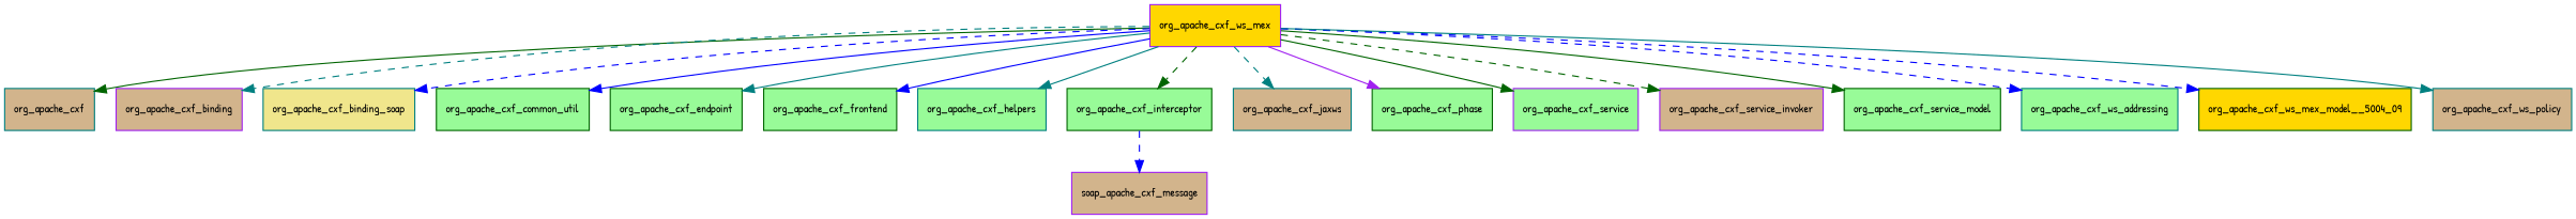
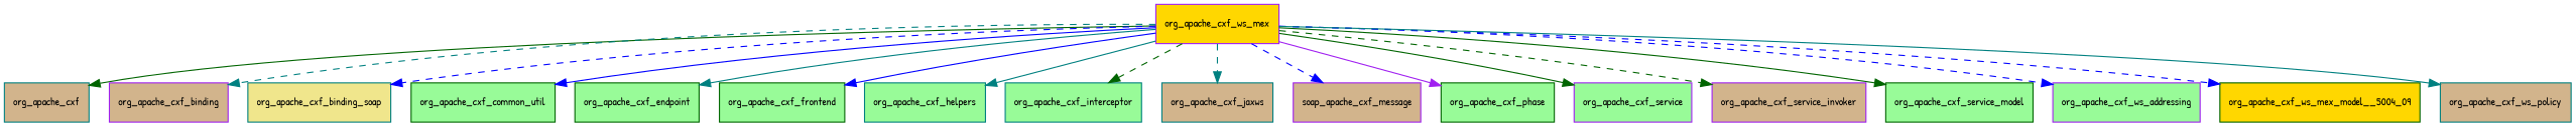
  digraph {
    fontname="Patrick Hand"
    node [color=teal fillcolor=palegreen fontname="Patrick Hand" fontsize=10.0 shape=box style=filled]
    edge [color=blue fontname="Patrick Hand" style=solid]
    org_apache_cxf_ws_mex [color=purple fillcolor=gold]
    org_apache_cxf [fillcolor=tan]
    org_apache_cxf_binding [color=purple fillcolor=tan]
    org_apache_cxf_binding_soap [fillcolor=khaki]
    org_apache_cxf_common_util [color=darkgreen]
    org_apache_cxf_endpoint [color=darkgreen]
    org_apache_cxf_frontend [color=darkgreen]
    org_apache_cxf_helpers
-   org_apache_cxf_interceptor [color=darkgreen]
+   org_apache_cxf_interceptor
    org_apache_cxf_jaxws [fillcolor=tan]
    n11 [color=purple fillcolor=tan label=soap_apache_cxf_message]
    org_apache_cxf_phase [color=darkgreen]
    org_apache_cxf_service [color=purple]
    org_apache_cxf_service_invoker [color=purple fillcolor=tan]
    org_apache_cxf_service_model [color=darkgreen]
-   org_apache_cxf_ws_addressing
+   org_apache_cxf_ws_addressing [color=purple]
    n17 [color=darkgreen fillcolor=gold label=org_apache_cxf_ws_mex_model__5004_09]
    org_apache_cxf_ws_policy [fillcolor=tan]
    org_apache_cxf_ws_mex -> org_apache_cxf [color=darkgreen]
    org_apache_cxf_ws_mex -> org_apache_cxf_binding [color=teal style=dashed]
    org_apache_cxf_ws_mex -> org_apache_cxf_binding_soap [style=dashed]
    org_apache_cxf_ws_mex -> org_apache_cxf_common_util
    org_apache_cxf_ws_mex -> org_apache_cxf_endpoint [color=teal]
    org_apache_cxf_ws_mex -> org_apache_cxf_frontend
    org_apache_cxf_ws_mex -> org_apache_cxf_helpers [color=teal]
    org_apache_cxf_ws_mex -> org_apache_cxf_interceptor [color=darkgreen style=dashed]
    org_apache_cxf_ws_mex -> org_apache_cxf_jaxws [color=teal style=dashed]
-   org_apache_cxf_interceptor -> n11 [style=dashed]
+   org_apache_cxf_ws_mex -> n11 [style=dashed]
    org_apache_cxf_ws_mex -> org_apache_cxf_phase [color=purple]
    org_apache_cxf_ws_mex -> org_apache_cxf_service [color=darkgreen]
    org_apache_cxf_ws_mex -> org_apache_cxf_service_invoker [color=darkgreen style=dashed]
    org_apache_cxf_ws_mex -> org_apache_cxf_service_model [color=darkgreen]
    org_apache_cxf_ws_mex -> org_apache_cxf_ws_addressing [style=dashed]
    org_apache_cxf_ws_mex -> n17 [style=dashed]
    org_apache_cxf_ws_mex -> org_apache_cxf_ws_policy [color=teal]
  }
